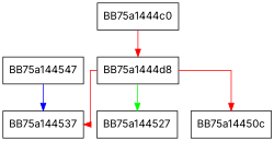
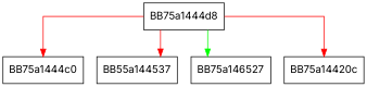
  digraph {
    fontname=Inter
    splines=ortho
    node [fontname=Inter shape=box]
    edge [color=red fontname=Inter]
    BB75a1444c0
    BB75a1444d8
-   BB75a144547
-   BB75a144537
-   BB75a144527
-   BB75a14450c
-   BB75a1444c0 -> BB75a1444d8
+   BB75a144537 [label=BB55a144537]
+   BB75a144527 [label=BB75a146527]
+   BB75a14450c [label=BB75a14420c]
+   BB75a1444d8 -> BB75a1444c0
    BB75a1444d8 -> BB75a144537
    BB75a1444d8 -> BB75a144527 [color=green]
    BB75a1444d8 -> BB75a14450c
-   BB75a144547 -> BB75a144537 [color=blue]
  }
